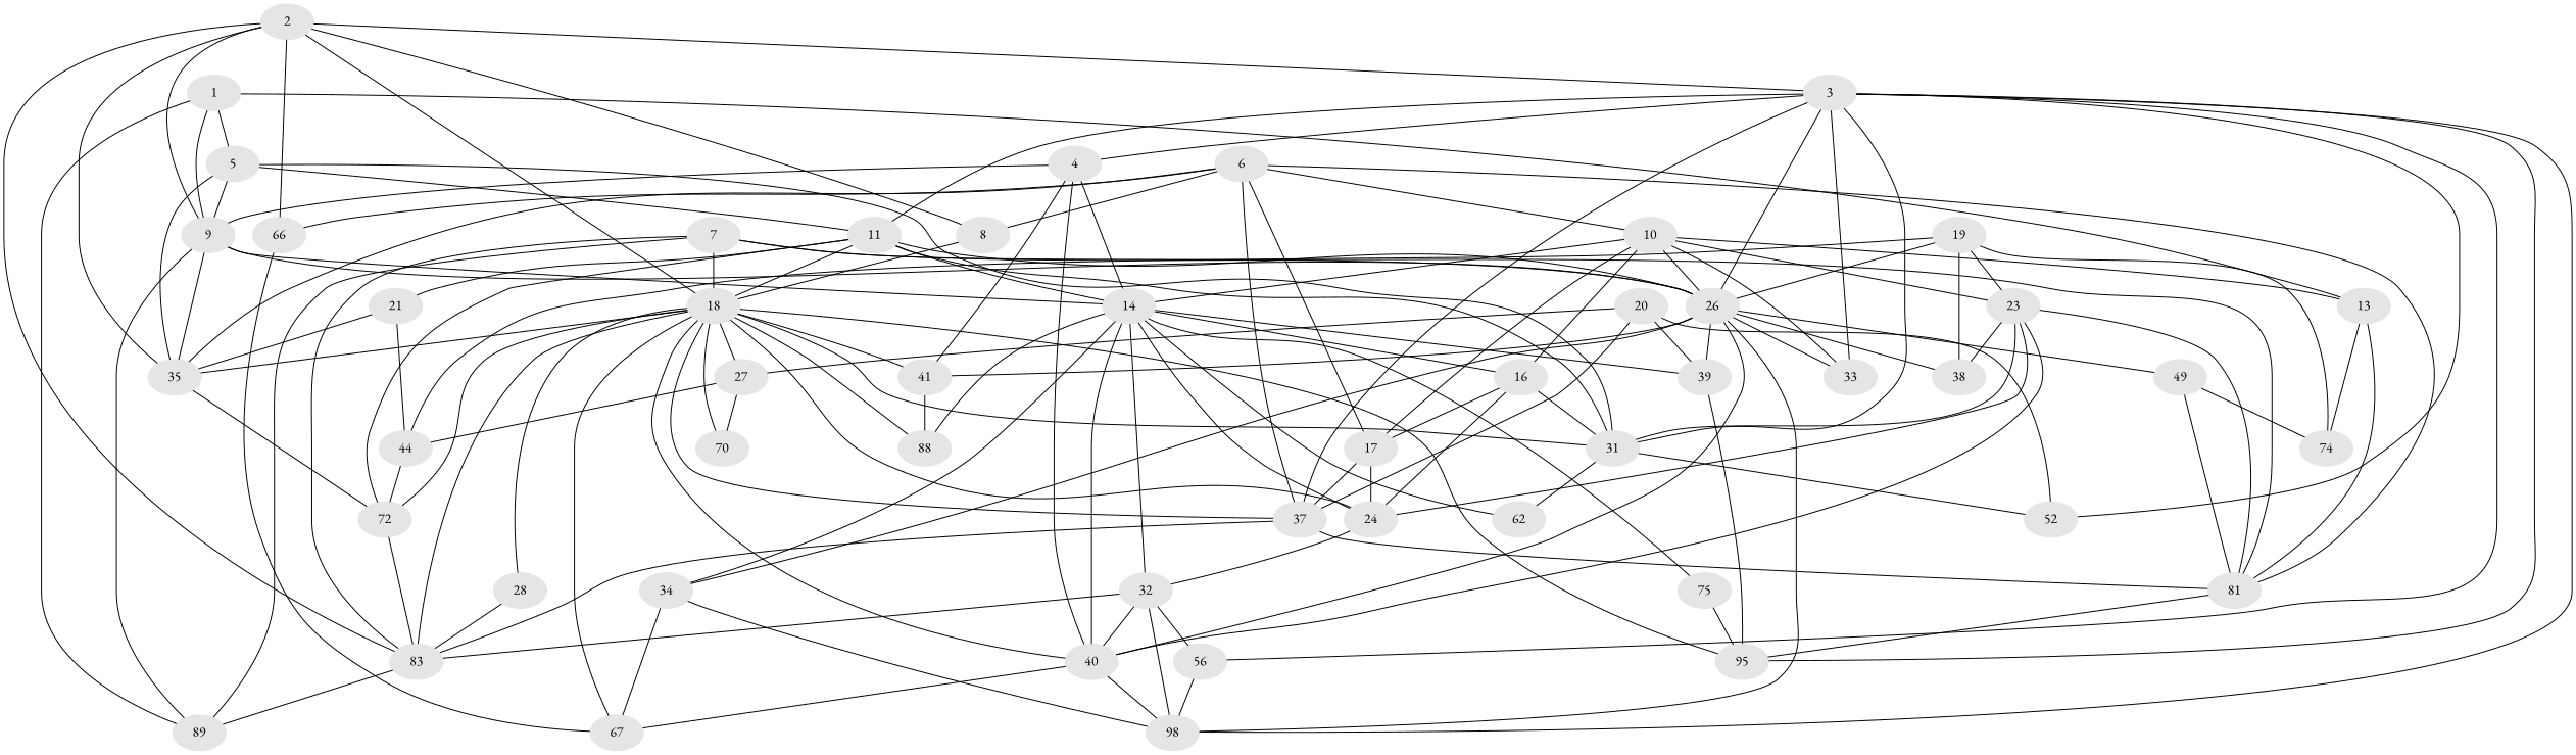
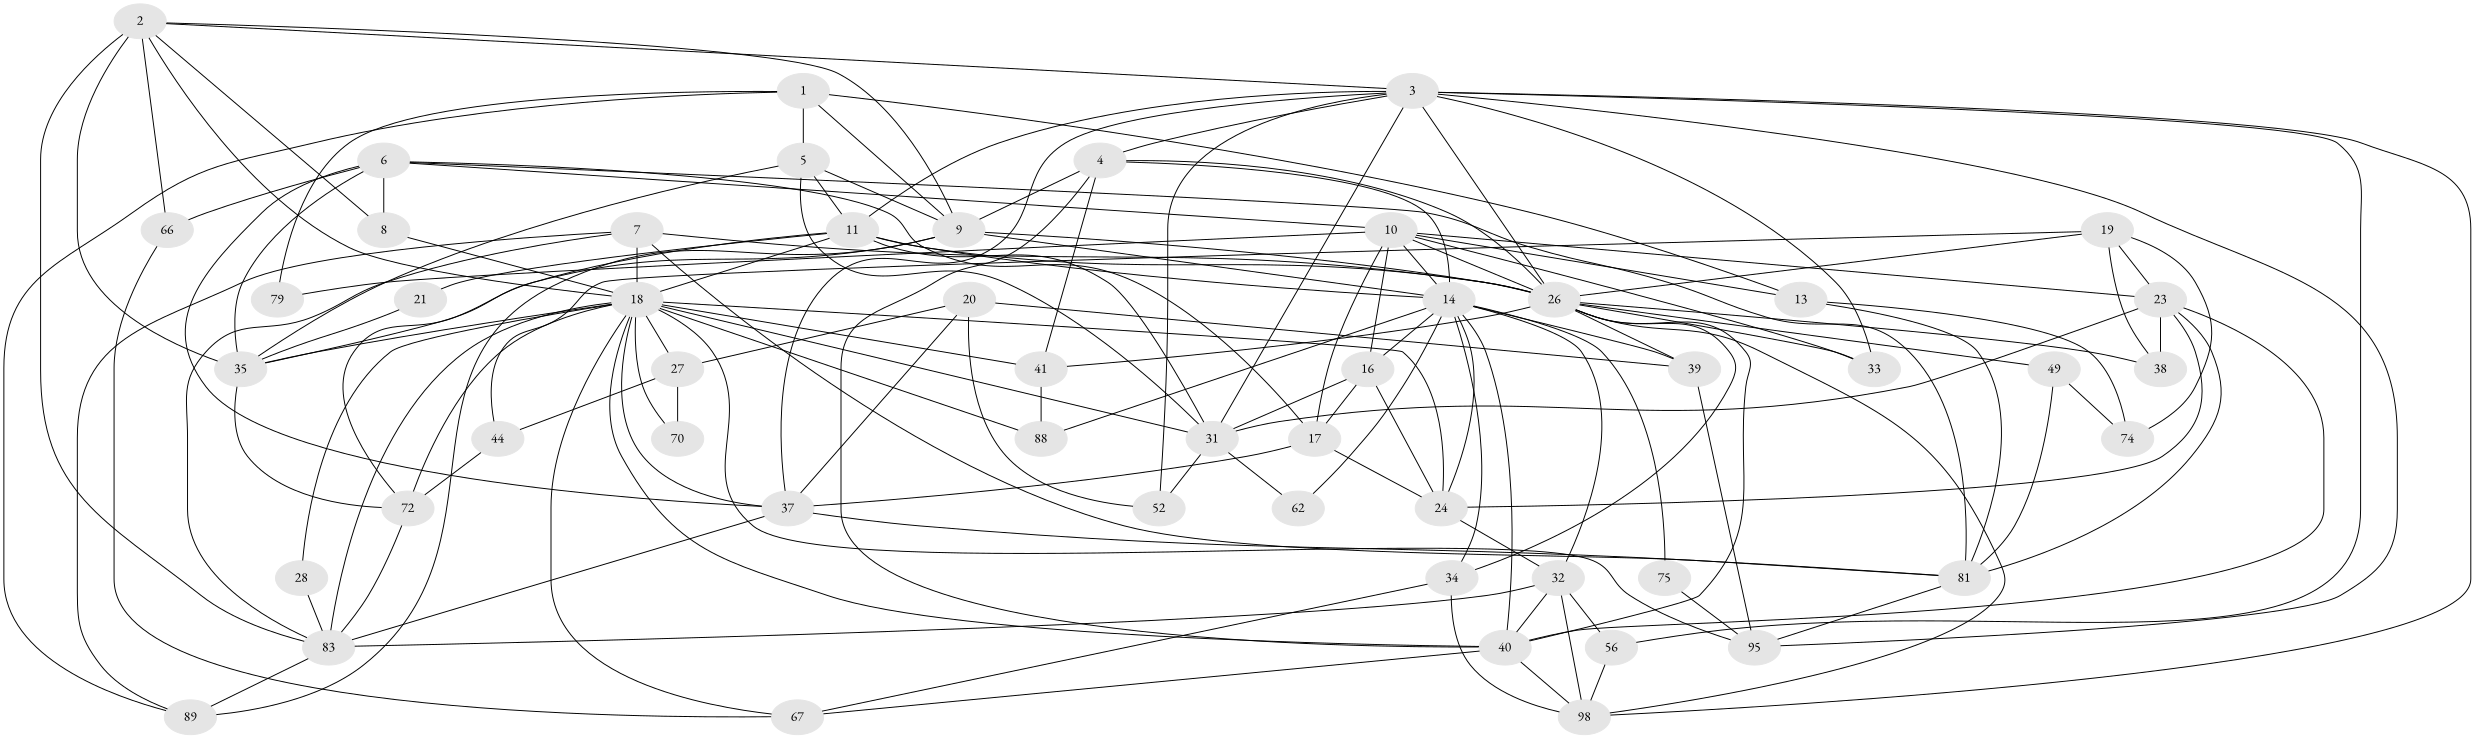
  graph {
    fontname="EB Garamond"
    node [color=gray90 fontname="EB Garamond" style=filled]
    edge [fontname="EB Garamond"]
    5 [super="+77"]
    9 [super="+87"]
    35 [super="+47"]
    11 [super="+59+60"]
    31 [super="+96+100"]
    1
    13
+   79
    89
    26 [super="+78+46"]
    14 [super="+22+54"]
    81
    74
    2 [super="+29"]
    3 [super="+50+84"]
    8
    18 [super="+45+25"]
    66
    83 [super="+105"]
    4 [super="+55"]
    33
    37 [super="+94"]
    52
    56
    95 [super="+103"]
    98 [super="+99"]
    40 [super="+42"]
    41 [super="+73"]
    72
    24 [super="+93"]
    88
    27
    28
    67
    70
    21
    34
    39 [super="+57"]
    38
    49
    62
    16 [super="+53"]
    32 [super="+61"]
    75
    6 [super="+15"]
    10 [super="+12"]
    17 [super="+36"]
    23 [super="+80"]
    7 [super="+30"]
    44
    19 [super="+43"]
    20
    5 -- 9
    5 -- 35
    5 -- 11
    5 -- 31
    9 -- 35
    9 -- 89
    9 -- 26
    9 -- 14
    35 -- 72
    11 -- 31 [weight=2]
    11 -- 26 [weight=3]
    11 -- 14 [weight=2]
    11 -- 18
    11 -- 72 [weight=2]
    11 -- 21
    31 -- 52
    31 -- 62
    1 -- 5
    1 -- 9
    1 -- 13
+   1 -- 79
    1 -- 89
    13 -- 81
    13 -- 74
    26 -- 33
    26 -- 98
    26 -- 40
    26 -- 41
    26 -- 34
    26 -- 39 [weight=2]
    26 -- 38
    26 -- 49
    14 -- 40
    14 -- 24
    14 -- 88
    14 -- 34
    14 -- 39
    14 -- 62
    14 -- 16
    14 -- 32
    14 -- 75
    81 -- 95
    2 -- 9
    2 -- 35 [weight=2]
    2 -- 3
    2 -- 8
    2 -- 18
    2 -- 66 [weight=2]
    2 -- 83
    3 -- 11
    3 -- 31
    3 -- 26 [weight=2]
    3 -- 4
    3 -- 33
    3 -- 37
    3 -- 52
    3 -- 56
    3 -- 95
    3 -- 98
    8 -- 18
    18 -- 35
    18 -- 31 [weight=2]
    18 -- 83
    18 -- 37
    18 -- 95
    18 -- 40
    18 -- 41
    18 -- 72
    18 -- 24
    18 -- 88
    18 -- 27
    18 -- 28
    18 -- 67
    18 -- 70
    66 -- 67
    83 -- 89
    4 -- 9
+   4 -- 26
    4 -- 14
    4 -- 40
    4 -- 41
    37 -- 81
    37 -- 83
    56 -- 98
    40 -- 98
    40 -- 67
    41 -- 88
    72 -- 83
    24 -- 32
    27 -- 70
    27 -- 44
    28 -- 83
    21 -- 35
-   21 -- 44
    34 -- 98
    34 -- 67
    39 -- 95 [weight=2]
    49 -- 81
    49 -- 74
    16 -- 31
    16 -- 24
    16 -- 17
    32 -- 83
    32 -- 56
    32 -- 98
    32 -- 40
    75 -- 95
    6 -- 35
    6 -- 81
    6 -- 8
    6 -- 66
    6 -- 37
    6 -- 10
    6 -- 17
    10 -- 13
+   10 -- 79
    10 -- 26
    10 -- 14
    10 -- 33
    10 -- 16
    10 -- 17
    10 -- 23
    17 -- 37
    17 -- 24
    23 -- 31
    23 -- 81
    23 -- 40
    23 -- 24
    23 -- 38
    7 -- 89
    7 -- 26
    7 -- 81
    7 -- 18
    7 -- 83
    44 -- 72
    19 -- 26
    19 -- 74
    19 -- 38
    19 -- 23
    19 -- 44
    20 -- 37
    20 -- 52
    20 -- 27
    20 -- 39
  }
